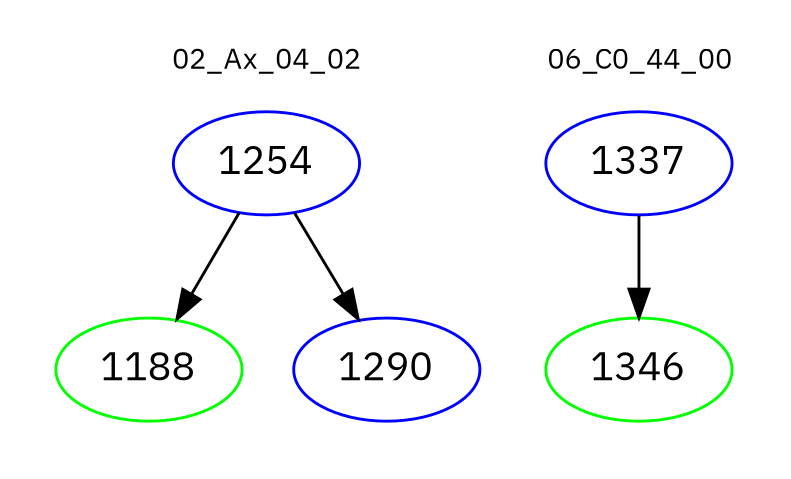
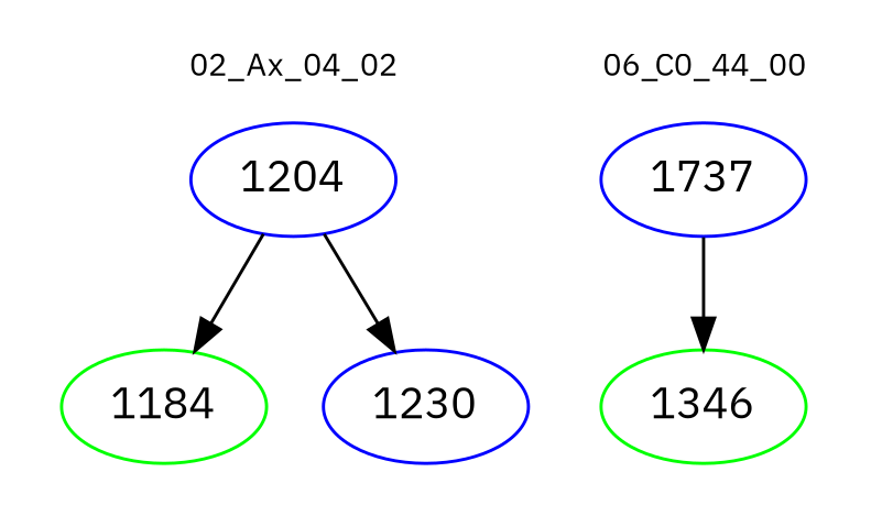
  digraph {
    fontname="IBM Plex Sans"
    node [color=blue fontname="IBM Plex Sans"]
    edge [color=black fontname="IBM Plex Sans"]
-   n1 [label=1254]
-   n2 [color=green label=1188]
-   n3 [label=1290]
-   n4 [label=1337]
+   n1 [label=1204]
+   n2 [color=green label=1184]
+   n3 [label=1230]
+   n4 [label=1737]
    n5 [color=green label=1346]
    subgraph cluster_1 {
      color=white
      fontsize=10
      label="02_Ax_04_02"
      n1
      n2
      n3
    }
    subgraph cluster_2 {
      color=white
      fontsize=10
      label="06_C0_44_00"
      n4
      n5
    }
    n1 -> n2
    n1 -> n3
    n4 -> n5
  }
